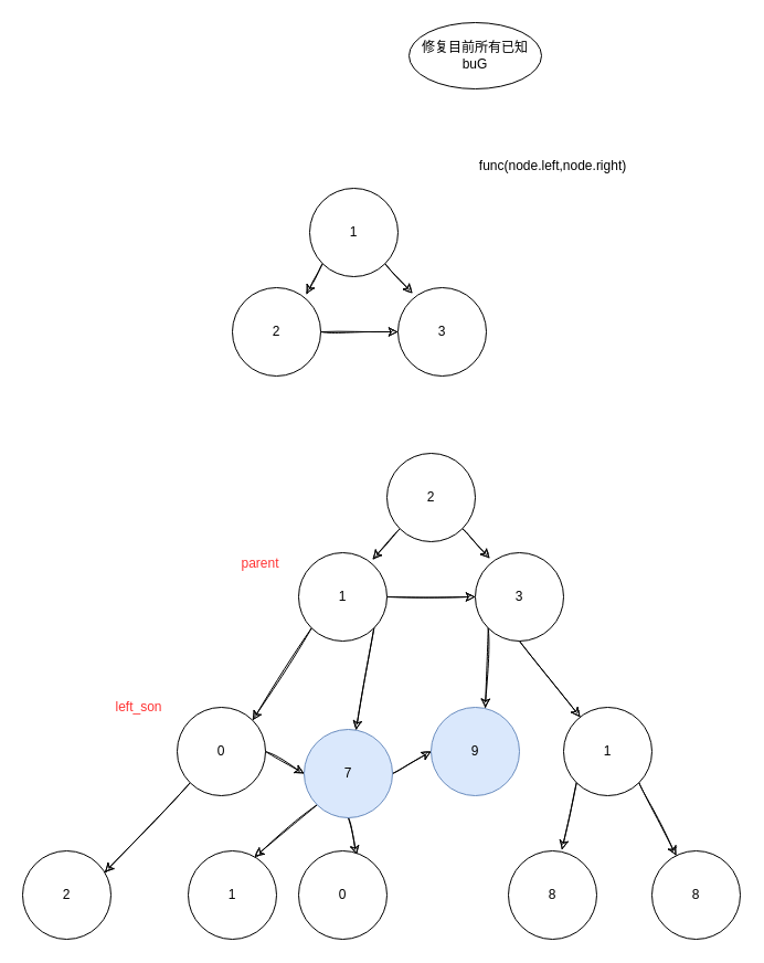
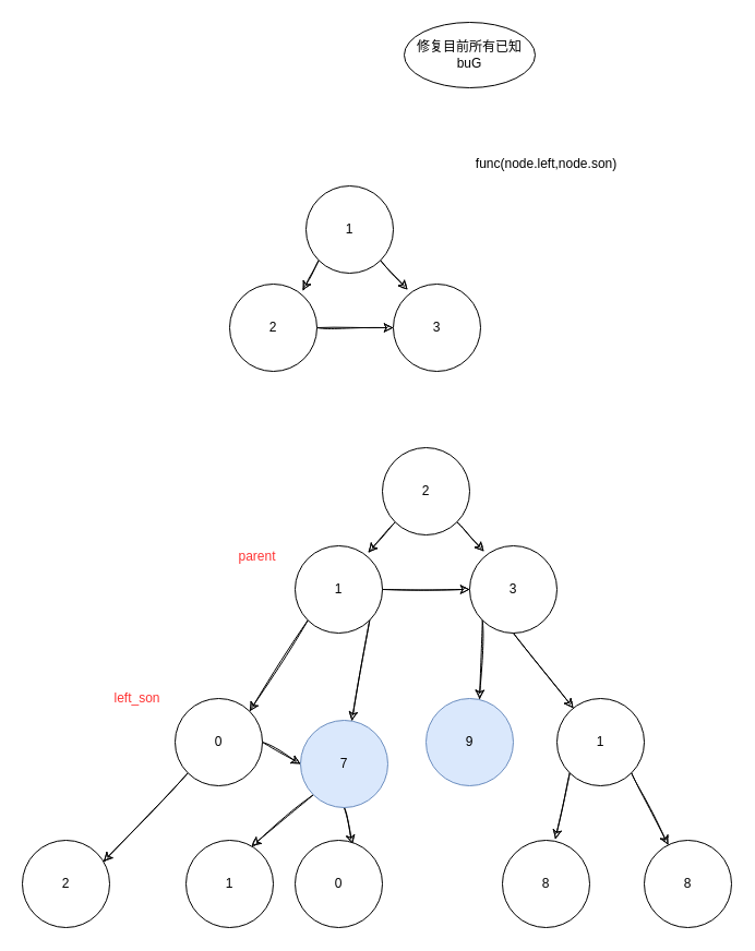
  <mxCell id="0" />
  <mxCell id="1" parent="0" />
  <mxCell id="2" value="修复目前所有已知buG" style="ellipse;whiteSpace=wrap;html=1;" vertex="1" parent="1"><mxGeometry x="370" y="20" width="120" height="60" as="geometry" /></mxCell>
  <mxCell id="3" style="edgeStyle=none;rounded=0;orthogonalLoop=1;jettySize=auto;html=1;exitX=1;exitY=1;exitDx=0;exitDy=0;entryX=0.163;entryY=0.063;entryDx=0;entryDy=0;entryPerimeter=0;sketch=1;" edge="1" parent="1" source="5" target="8"><mxGeometry relative="1" as="geometry" /></mxCell>
  <mxCell id="4" style="edgeStyle=none;rounded=0;orthogonalLoop=1;jettySize=auto;html=1;exitX=0;exitY=1;exitDx=0;exitDy=0;entryX=0.838;entryY=0.075;entryDx=0;entryDy=0;entryPerimeter=0;sketch=1;" edge="1" parent="1" source="5" target="7"><mxGeometry relative="1" as="geometry" /></mxCell>
  <mxCell id="5" value="1" style="ellipse;whiteSpace=wrap;html=1;aspect=fixed;" vertex="1" parent="1"><mxGeometry x="280" y="170" width="80" height="80" as="geometry" /></mxCell>
  <mxCell id="6" style="edgeStyle=orthogonalEdgeStyle;rounded=0;orthogonalLoop=1;jettySize=auto;html=1;exitX=1;exitY=0.5;exitDx=0;exitDy=0;entryX=0;entryY=0.5;entryDx=0;entryDy=0;sketch=1;" edge="1" parent="1" source="7" target="8"><mxGeometry relative="1" as="geometry" /></mxCell>
  <mxCell id="7" value="2" style="ellipse;whiteSpace=wrap;html=1;aspect=fixed;" vertex="1" parent="1"><mxGeometry x="210" y="260" width="80" height="80" as="geometry" /></mxCell>
  <mxCell id="8" value="3" style="ellipse;whiteSpace=wrap;html=1;aspect=fixed;" vertex="1" parent="1"><mxGeometry x="360" y="260" width="80" height="80" as="geometry" /></mxCell>
- <mxCell id="9" value="func(node.left,node.right)" style="text;html=1;align=center;verticalAlign=middle;resizable=0;points=[];autosize=1;" vertex="1" parent="1"><mxGeometry x="425" y="140" width="150" height="20" as="geometry" /></mxCell>
+ <mxCell id="9" value="func(node.left,node.son)" style="text;html=1;align=center;verticalAlign=middle;resizable=0;points=[];autosize=1;" vertex="1" parent="1"><mxGeometry x="425" y="140" width="150" height="20" as="geometry" /></mxCell>
  <mxCell id="10" style="edgeStyle=none;rounded=0;sketch=1;orthogonalLoop=1;jettySize=auto;html=1;exitX=1;exitY=0.5;exitDx=0;exitDy=0;entryX=0;entryY=0.5;entryDx=0;entryDy=0;" edge="1" parent="1" source="12" target="26"><mxGeometry relative="1" as="geometry" /></mxCell>
  <mxCell id="11" style="edgeStyle=none;rounded=0;sketch=1;orthogonalLoop=1;jettySize=auto;html=1;exitX=0;exitY=1;exitDx=0;exitDy=0;entryX=0.929;entryY=0.244;entryDx=0;entryDy=0;entryPerimeter=0;" edge="1" parent="1" source="12" target="28"><mxGeometry relative="1" as="geometry" /></mxCell>
  <mxCell id="12" value="0" style="ellipse;whiteSpace=wrap;html=1;aspect=fixed;" vertex="1" parent="1"><mxGeometry x="160" y="640" width="80" height="80" as="geometry" /></mxCell>
  <mxCell id="13" style="edgeStyle=none;rounded=0;orthogonalLoop=1;jettySize=auto;html=1;exitX=1;exitY=1;exitDx=0;exitDy=0;entryX=0.163;entryY=0.063;entryDx=0;entryDy=0;entryPerimeter=0;sketch=1;" edge="1" parent="1" source="15" target="22"><mxGeometry relative="1" as="geometry" /></mxCell>
  <mxCell id="14" style="edgeStyle=none;rounded=0;orthogonalLoop=1;jettySize=auto;html=1;exitX=0;exitY=1;exitDx=0;exitDy=0;entryX=0.838;entryY=0.075;entryDx=0;entryDy=0;entryPerimeter=0;sketch=1;" edge="1" parent="1" source="15" target="19"><mxGeometry relative="1" as="geometry" /></mxCell>
  <mxCell id="15" value="2" style="ellipse;whiteSpace=wrap;html=1;aspect=fixed;" vertex="1" parent="1"><mxGeometry x="350" y="410" width="80" height="80" as="geometry" /></mxCell>
  <mxCell id="16" style="edgeStyle=orthogonalEdgeStyle;rounded=0;orthogonalLoop=1;jettySize=auto;html=1;exitX=1;exitY=0.5;exitDx=0;exitDy=0;entryX=0;entryY=0.5;entryDx=0;entryDy=0;sketch=1;" edge="1" parent="1" source="19" target="22"><mxGeometry relative="1" as="geometry" /></mxCell>
  <mxCell id="17" style="edgeStyle=none;rounded=0;sketch=1;orthogonalLoop=1;jettySize=auto;html=1;exitX=0;exitY=1;exitDx=0;exitDy=0;entryX=1;entryY=0;entryDx=0;entryDy=0;" edge="1" parent="1" source="19" target="12"><mxGeometry relative="1" as="geometry" /></mxCell>
  <mxCell id="18" style="edgeStyle=none;rounded=0;sketch=1;orthogonalLoop=1;jettySize=auto;html=1;exitX=1;exitY=1;exitDx=0;exitDy=0;" edge="1" parent="1" source="19" target="26"><mxGeometry relative="1" as="geometry" /></mxCell>
  <mxCell id="19" value="1" style="ellipse;whiteSpace=wrap;html=1;aspect=fixed;" vertex="1" parent="1"><mxGeometry x="270" y="500" width="80" height="80" as="geometry" /></mxCell>
  <mxCell id="20" style="edgeStyle=none;rounded=0;sketch=1;orthogonalLoop=1;jettySize=auto;html=1;exitX=0;exitY=1;exitDx=0;exitDy=0;entryX=0.613;entryY=0.009;entryDx=0;entryDy=0;entryPerimeter=0;" edge="1" parent="1" source="22" target="27"><mxGeometry relative="1" as="geometry" /></mxCell>
  <mxCell id="21" style="edgeStyle=none;rounded=0;sketch=1;orthogonalLoop=1;jettySize=auto;html=1;exitX=0.5;exitY=1;exitDx=0;exitDy=0;" edge="1" parent="1" source="22" target="31"><mxGeometry relative="1" as="geometry" /></mxCell>
  <mxCell id="22" value="3" style="ellipse;whiteSpace=wrap;html=1;aspect=fixed;" vertex="1" parent="1"><mxGeometry x="430" y="500" width="80" height="80" as="geometry" /></mxCell>
  <mxCell id="23" style="edgeStyle=none;rounded=0;sketch=1;orthogonalLoop=1;jettySize=auto;html=1;exitX=0;exitY=1;exitDx=0;exitDy=0;entryX=0.753;entryY=0.068;entryDx=0;entryDy=0;entryPerimeter=0;" edge="1" parent="1" source="26" target="32"><mxGeometry relative="1" as="geometry" /></mxCell>
  <mxCell id="24" style="edgeStyle=none;rounded=0;sketch=1;orthogonalLoop=1;jettySize=auto;html=1;exitX=0.5;exitY=1;exitDx=0;exitDy=0;entryX=0.657;entryY=0.046;entryDx=0;entryDy=0;entryPerimeter=0;" edge="1" parent="1" source="26" target="33"><mxGeometry relative="1" as="geometry" /></mxCell>
- <mxCell id="25" style="edgeStyle=none;rounded=0;sketch=1;orthogonalLoop=1;jettySize=auto;html=1;exitX=1;exitY=0.5;exitDx=0;exitDy=0;entryX=0;entryY=0.5;entryDx=0;entryDy=0;" edge="1" parent="1" source="26" target="27"><mxGeometry relative="1" as="geometry" /></mxCell>
  <mxCell id="26" value="7" style="ellipse;whiteSpace=wrap;html=1;aspect=fixed;fillColor=#dae8fc;strokeColor=#6c8ebf;" vertex="1" parent="1"><mxGeometry x="275" y="660" width="80" height="80" as="geometry" /></mxCell>
  <mxCell id="27" value="9" style="ellipse;whiteSpace=wrap;html=1;aspect=fixed;fillColor=#dae8fc;strokeColor=#6c8ebf;" vertex="1" parent="1"><mxGeometry x="390" y="640" width="80" height="80" as="geometry" /></mxCell>
  <mxCell id="28" value="2" style="ellipse;whiteSpace=wrap;html=1;aspect=fixed;" vertex="1" parent="1"><mxGeometry x="20" y="770" width="80" height="80" as="geometry" /></mxCell>
  <mxCell id="29" style="edgeStyle=none;rounded=0;sketch=1;orthogonalLoop=1;jettySize=auto;html=1;exitX=0;exitY=1;exitDx=0;exitDy=0;entryX=0.606;entryY=-0.013;entryDx=0;entryDy=0;entryPerimeter=0;" edge="1" parent="1" source="31" target="34"><mxGeometry relative="1" as="geometry" /></mxCell>
  <mxCell id="30" style="edgeStyle=none;rounded=0;sketch=1;orthogonalLoop=1;jettySize=auto;html=1;exitX=1;exitY=1;exitDx=0;exitDy=0;" edge="1" parent="1" source="31" target="35"><mxGeometry relative="1" as="geometry" /></mxCell>
  <mxCell id="31" value="1" style="ellipse;whiteSpace=wrap;html=1;aspect=fixed;" vertex="1" parent="1"><mxGeometry x="510" y="640" width="80" height="80" as="geometry" /></mxCell>
  <mxCell id="32" value="1" style="ellipse;whiteSpace=wrap;html=1;aspect=fixed;" vertex="1" parent="1"><mxGeometry x="170" y="770" width="80" height="80" as="geometry" /></mxCell>
  <mxCell id="33" value="0" style="ellipse;whiteSpace=wrap;html=1;aspect=fixed;" vertex="1" parent="1"><mxGeometry x="270" y="770" width="80" height="80" as="geometry" /></mxCell>
  <mxCell id="34" value="8" style="ellipse;whiteSpace=wrap;html=1;aspect=fixed;" vertex="1" parent="1"><mxGeometry x="460" y="770" width="80" height="80" as="geometry" /></mxCell>
  <mxCell id="35" value="8" style="ellipse;whiteSpace=wrap;html=1;aspect=fixed;" vertex="1" parent="1"><mxGeometry x="590" y="770" width="80" height="80" as="geometry" /></mxCell>
  <mxCell id="36" value="parent" style="text;html=1;align=center;verticalAlign=middle;resizable=0;points=[];autosize=1;fontColor=#FF3333;" vertex="1" parent="1"><mxGeometry x="210" y="500" width="50" height="20" as="geometry" /></mxCell>
  <mxCell id="37" value="left_son" style="text;html=1;align=center;verticalAlign=middle;resizable=0;points=[];autosize=1;fontColor=#FF3333;" vertex="1" parent="1"><mxGeometry x="95" y="630" width="60" height="20" as="geometry" /></mxCell>
